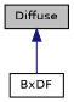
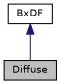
  digraph {
    node [color=black fontname=Helvetica fontsize=10 shape=box style=filled]
    n1 [fillcolor=grey75 fontcolor=black height=0.2 label=Diffuse width=0.4]
    n2 [fillcolor=white height=0.2 label=BxDF width=0.4]
-   n1 -> n2 [color=midnightblue dir=back fontname=Helvetica fontsize=10 labelfontname=Helvetica labelfontsize=10 style=solid]
+   n2 -> n1 [color=midnightblue dir=back fontname=Helvetica fontsize=10 labelfontname=Helvetica labelfontsize=10 style=solid]
  }
